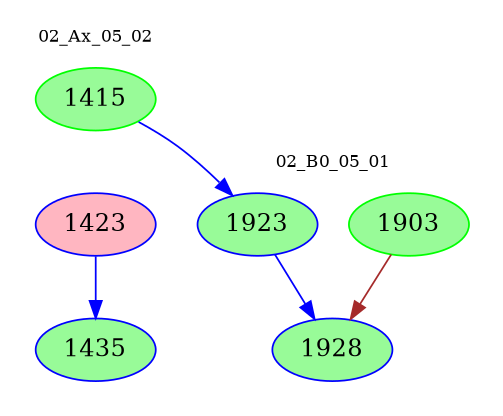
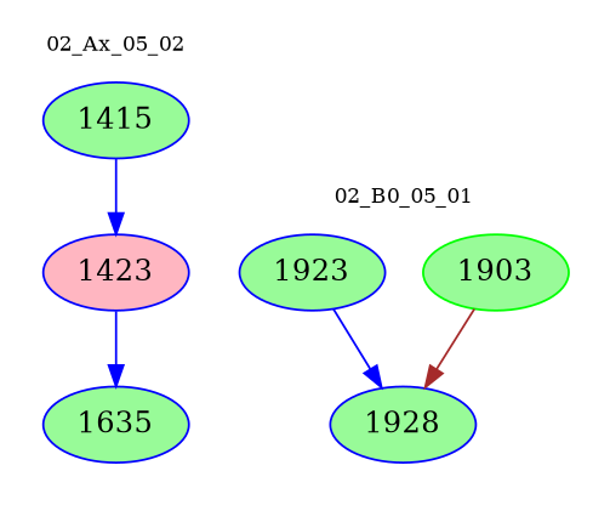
  digraph {
    node [color=blue fillcolor=palegreen style=filled]
    edge [color=blue]
-   n1 [color=green label=1415]
+   n1 [label=1415]
    n2 [fillcolor=lightpink label=1423]
-   n3 [label=1435]
+   n3 [label=1635]
    n4 [color=green label=1903]
    n5 [label=1923]
    n6 [label=1928]
    subgraph cluster_1 {
      color=white
      fontsize=10
      label="02_Ax_05_02"
      n1
      n2
      n3
    }
    subgraph cluster_2 {
      color=white
      fontsize=10
      label="02_B0_05_01"
      n4
      n5
      n6
    }
-   n1 -> n5
+   n1 -> n2
    n2 -> n3
    n4 -> n6 [color=brown]
    n5 -> n6
  }
